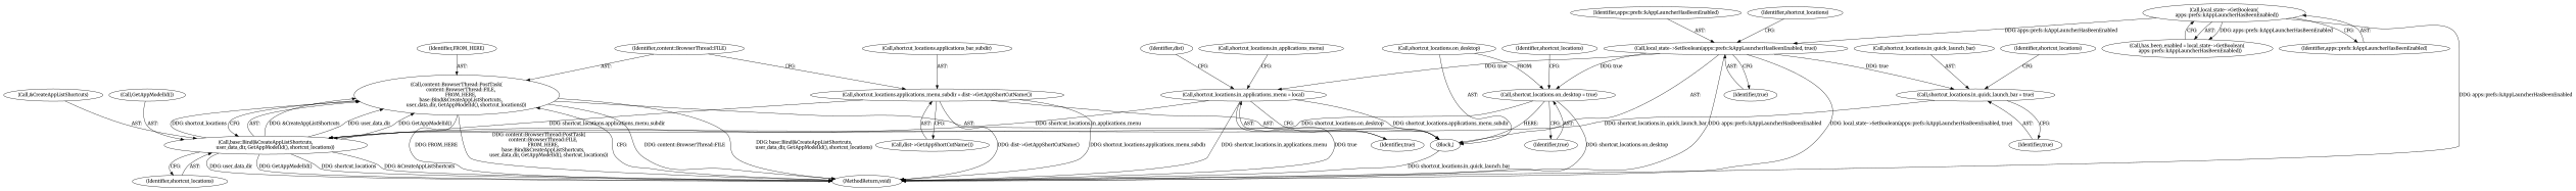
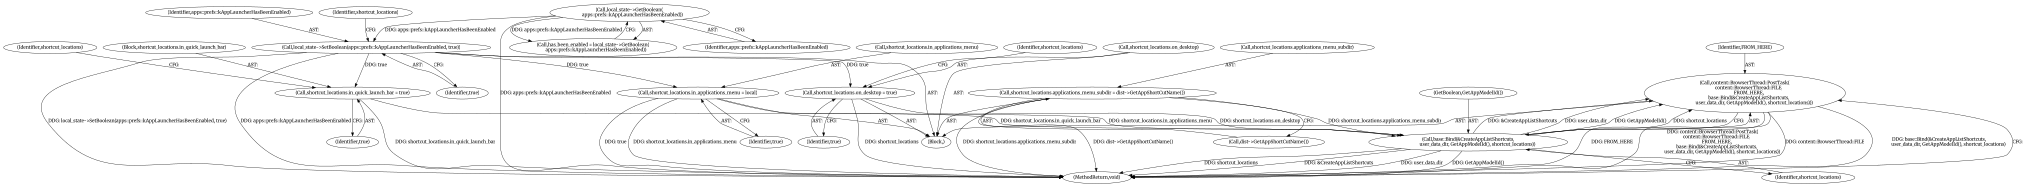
  digraph {
    fontname=Merriweather
    node [fontname=Merriweather]
    edge [fontname=Merriweather]
    n1 [label="(Call,content::BrowserThread::PostTask(\n        content::BrowserThread::FILE,\n        FROM_HERE,\n        base::Bind(&CreateAppListShortcuts,\n                   user_data_dir, GetAppModelId(), shortcut_locations)))"]
    n2 [label="(Call,base::Bind(&CreateAppListShortcuts,\n                   user_data_dir, GetAppModelId(), shortcut_locations))"]
    n3 [label="(Block,)"]
    n4 [label="(MethodReturn,void)"]
    n5 [label="(Identifier,shortcut_locations)"]
    n6 [label="(Call,shortcut_locations.in_applications_menu = local)"]
    n7 [label="(Identifier,true)"]
    n8 [label="(Call,local_state->SetBoolean(apps::prefs::kAppLauncherHasBeenEnabled, true))"]
    n9 [label="(Call,shortcut_locations.in_quick_launch_bar = true)"]
    n10 [label="(Call,shortcut_locations.on_desktop = true)"]
    n11 [label="(Identifier,true)"]
    n12 [label="(Identifier,true)"]
    n13 [label="(Identifier,true)"]
    n14 [label="(Call,local_state->GetBoolean(\n      apps::prefs::kAppLauncherHasBeenEnabled))"]
    n15 [label="(Call,has_been_enabled = local_state->GetBoolean(\n      apps::prefs::kAppLauncherHasBeenEnabled))"]
    n16 [label="(Identifier,apps::prefs::kAppLauncherHasBeenEnabled)"]
    n17 [label="(Call,shortcut_locations.applications_menu_subdir = dist->GetAppShortCutName())"]
    n18 [label="(Call,dist->GetAppShortCutName())"]
    n19 [label="(Identifier,apps::prefs::kAppLauncherHasBeenEnabled)"]
    n20 [label="(Identifier,FROM_HERE)"]
    n21 [label="(Call,shortcut_locations.in_applications_menu)"]
-   n22 [label="(Call,&CreateAppListShortcuts)"]
-   n23 [label="(Identifier,dist)"]
-   n24 [label="(Call,shortcut_locations.in_quick_launch_bar)"]
+   n24 [label="(Block,shortcut_locations.in_quick_launch_bar)"]
    n25 [label="(Identifier,shortcut_locations)"]
    n26 [label="(Identifier,shortcut_locations)"]
-   n27 [label="(Call,GetAppModelId())"]
-   n28 [label="(Identifier,content::BrowserThread::FILE)"]
+   n27 [label="(GetBoolean,GetAppModelId())"]
    n29 [label="(Identifier,shortcut_locations)"]
-   n30 [label="(Call,shortcut_locations.applications_bar_subdir)"]
+   n30 [label="(Call,shortcut_locations.applications_menu_subdir)"]
    n31 [label="(Call,shortcut_locations.on_desktop)"]
    n1 -> n2 [label="CFG: "]
    n1 -> n3 [label="AST: "]
    n1 -> n4 [label="DDG: FROM_HERE"]
    n1 -> n4 [label="DDG: content::BrowserThread::PostTask(\n        content::BrowserThread::FILE,\n        FROM_HERE,\n        base::Bind(&CreateAppListShortcuts,\n                   user_data_dir, GetAppModelId(), shortcut_locations))"]
    n1 -> n4 [label="DDG: content::BrowserThread::FILE"]
    n1 -> n4 [label="DDG: base::Bind(&CreateAppListShortcuts,\n                   user_data_dir, GetAppModelId(), shortcut_locations)"]
    n2 -> n1 [label="AST: "]
    n2 -> n1 [label="DDG: &CreateAppListShortcuts"]
    n2 -> n1 [label="DDG: user_data_dir"]
    n2 -> n1 [label="DDG: GetAppModelId()"]
    n2 -> n1 [label="DDG: shortcut_locations"]
    n2 -> n4 [label="DDG: shortcut_locations"]
    n2 -> n4 [label="DDG: &CreateAppListShortcuts"]
    n2 -> n4 [label="DDG: user_data_dir"]
    n2 -> n4 [label="DDG: GetAppModelId()"]
    n2 -> n5 [label="CFG: "]
    n4 -> n1 [label="CFG: "]
    n5 -> n2 [label="AST: "]
    n6 -> n2 [label="DDG: shortcut_locations.in_applications_menu"]
-   n6 -> n3 [label="DDG: shortcut_locations.applications_menu_subdir"]
+   n6 -> n3 [label="AST: "]
    n6 -> n4 [label="DDG: shortcut_locations.in_applications_menu"]
    n6 -> n4 [label="DDG: true"]
    n6 -> n7 [label="CFG: "]
    n7 -> n6 [label="AST: "]
    n8 -> n3 [label="AST: "]
    n8 -> n4 [label="DDG: local_state->SetBoolean(apps::prefs::kAppLauncherHasBeenEnabled, true)"]
    n8 -> n4 [label="DDG: apps::prefs::kAppLauncherHasBeenEnabled"]
    n8 -> n6 [label="DDG: true"]
    n8 -> n9 [label="DDG: true"]
    n8 -> n10 [label="DDG: true"]
    n8 -> n11 [label="CFG: "]
    n9 -> n2 [label="DDG: shortcut_locations.in_quick_launch_bar"]
-   n3 -> n4 [label="DDG: shortcut_locations.in_quick_launch_bar"]
+   n9 -> n4 [label="DDG: shortcut_locations.in_quick_launch_bar"]
    n9 -> n12 [label="CFG: "]
    n10 -> n2 [label="DDG: shortcut_locations.on_desktop"]
-   n10 -> n3 [label="HERE: "]
-   n10 -> n4 [label="DDG: shortcut_locations.on_desktop"]
+   n10 -> n3 [label="AST: "]
+   n10 -> n4 [label="DDG: shortcut_locations"]
    n10 -> n13 [label="CFG: "]
    n11 -> n8 [label="AST: "]
    n12 -> n9 [label="AST: "]
    n13 -> n10 [label="AST: "]
    n14 -> n4 [label="DDG: apps::prefs::kAppLauncherHasBeenEnabled"]
    n14 -> n8 [label="DDG: apps::prefs::kAppLauncherHasBeenEnabled"]
    n14 -> n15 [label="AST: "]
    n14 -> n15 [label="DDG: apps::prefs::kAppLauncherHasBeenEnabled"]
    n14 -> n16 [label="CFG: "]
    n15 -> n14 [label="CFG: "]
    n16 -> n14 [label="AST: "]
    n17 -> n2 [label="DDG: shortcut_locations.applications_menu_subdir"]
    n17 -> n3 [label="AST: "]
    n17 -> n4 [label="DDG: dist->GetAppShortCutName()"]
    n17 -> n4 [label="DDG: shortcut_locations.applications_menu_subdir"]
    n17 -> n18 [label="CFG: "]
    n18 -> n17 [label="AST: "]
    n19 -> n8 [label="AST: "]
    n20 -> n1 [label="AST: "]
-   n21 -> n6 [label="CFG: "]
-   n22 -> n2 [label="AST: "]
-   n23 -> n6 [label="CFG: "]
+   n21 -> n6 [label="AST: "]
    n24 -> n9 [label="AST: "]
    n25 -> n9 [label="CFG: "]
    n26 -> n8 [label="CFG: "]
    n27 -> n2 [label="AST: "]
-   n28 -> n1 [label="AST: "]
-   n28 -> n17 [label="CFG: "]
    n29 -> n10 [label="CFG: "]
    n30 -> n17 [label="AST: "]
    n31 -> n3 [label="AST: "]
-   n31 -> n10 [label="FROM: "]
+   n31 -> n10 [label="AST: "]
  }
